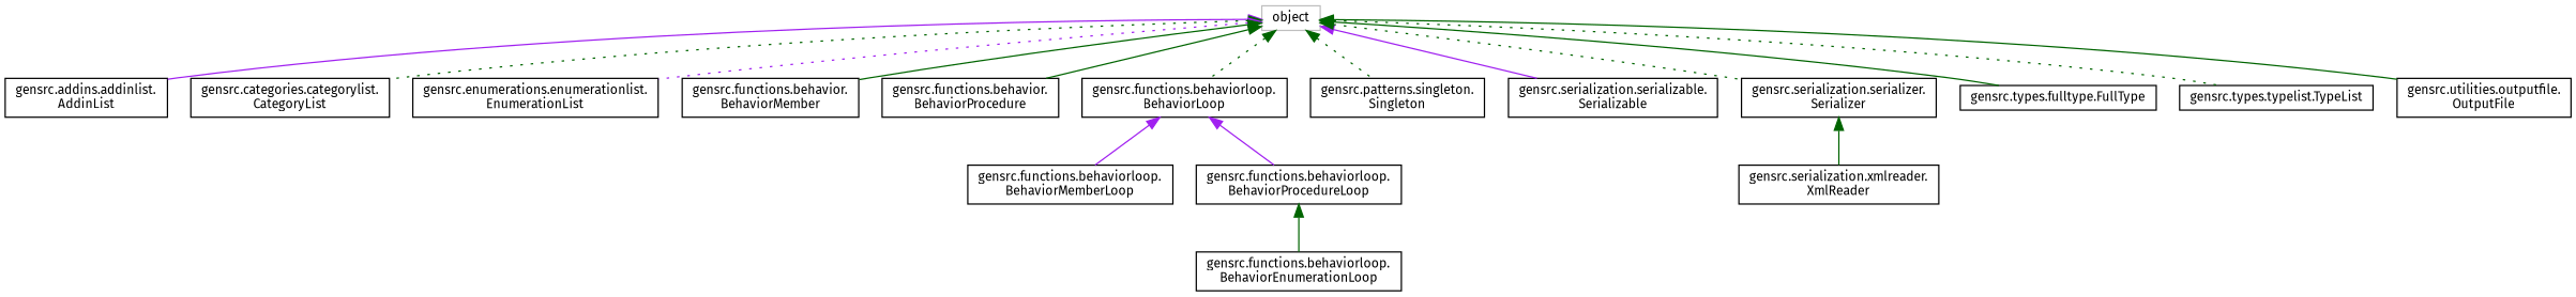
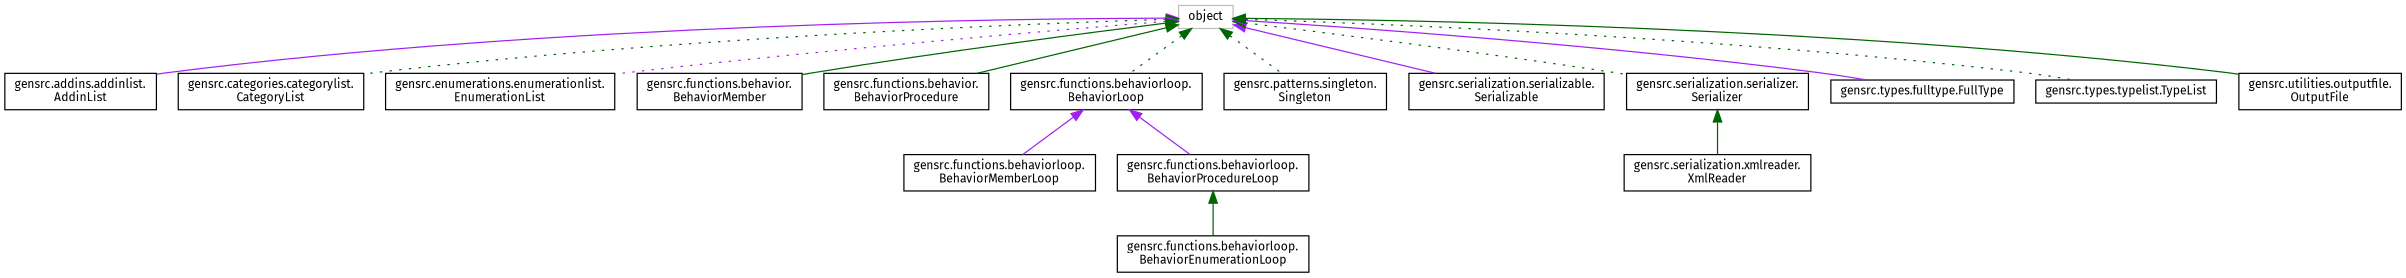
  digraph {
    fontname="Fira Sans"
    rankdir=TB
    node [color=black fillcolor=white fontname="Fira Sans" fontsize=10 shape=record style=filled]
    edge [color=darkgreen dir=back fontname="Fira Sans" fontsize=10 labelfontname=Helvetica labelfontsize=10 style=solid]
    n1 [color=grey75 height=0.2 label=object width=0.4]
    n2 [height=0.2 label="gensrc.addins.addinlist.\lAddinList" width=0.4]
    n3 [height=0.2 label="gensrc.categories.categorylist.\lCategoryList" width=0.4]
    n4 [height=0.2 label="gensrc.enumerations.enumerationlist.\lEnumerationList" width=0.4]
    n5 [height=0.2 label="gensrc.functions.behavior.\lBehaviorMember" width=0.4]
    n6 [height=0.2 label="gensrc.functions.behavior.\lBehaviorProcedure" width=0.4]
    n7 [height=0.2 label="gensrc.functions.behaviorloop.\lBehaviorLoop" width=0.4]
    n8 [height=0.2 label="gensrc.patterns.singleton.\lSingleton" width=0.4]
    n9 [height=0.2 label="gensrc.serialization.serializable.\lSerializable" width=0.4]
    n10 [height=0.2 label="gensrc.serialization.serializer.\lSerializer" width=0.4]
    n11 [height=0.2 label="gensrc.types.fulltype.FullType" width=0.4]
    n12 [height=0.2 label="gensrc.types.typelist.TypeList" width=0.4]
    n13 [height=0.2 label="gensrc.utilities.outputfile.\lOutputFile" width=0.4]
    n14 [height=0.2 label="gensrc.functions.behaviorloop.\lBehaviorMemberLoop" width=0.4]
    n15 [height=0.2 label="gensrc.functions.behaviorloop.\lBehaviorProcedureLoop" width=0.4]
    n16 [height=0.2 label="gensrc.serialization.xmlreader.\lXmlReader" width=0.4]
    n17 [height=0.2 label="gensrc.functions.behaviorloop.\lBehaviorEnumerationLoop" width=0.4]
    n1 -> n2 [color=purple]
    n1 -> n3 [style=dotted]
    n1 -> n4 [color=purple style=dotted]
    n1 -> n5
    n1 -> n6
    n1 -> n7 [style=dotted]
    n1 -> n8 [style=dotted]
    n1 -> n9 [color=purple]
    n1 -> n10 [style=dotted]
-   n1 -> n11
+   n1 -> n11 [color=purple]
    n1 -> n12 [style=dotted]
    n1 -> n13
    n7 -> n14 [color=purple]
    n7 -> n15 [color=purple]
    n10 -> n16
    n15 -> n17
  }
